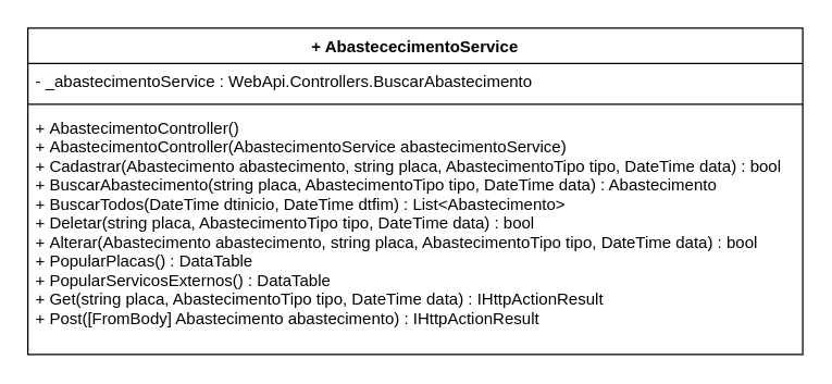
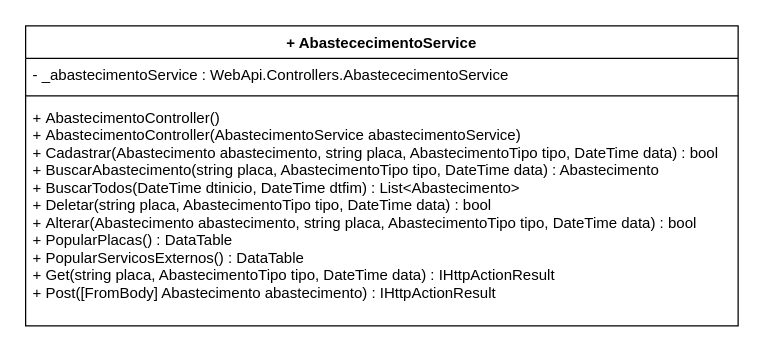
  <mxCell id="0" />
  <mxCell id="1" parent="0" />
  <mxCell id="2" value="+ AbastececimentoService" parent="1" vertex="1" style="swimlane;fontStyle=1;align=center;verticalAlign=top;childLayout=stackLayout;horizontal=1;startSize=26;horizontalStack=0;resizeParent=1;resizeParentMax=0;resizeLast=0;collapsible=1;marginBottom=0;"><mxGeometry as="geometry" width="570" height="240" x="20" y="20" /></mxCell>
- <mxCell id="3" value="- _abastecimentoService : WebApi.Controllers.BuscarAbastecimento" parent="2" vertex="1" style="text;strokeColor=none;fillColor=none;align=left;verticalAlign=top;spacingLeft=4;spacingRight=4;overflow=hidden;rotatable=0;points=[[0,0.5],[1,0.5]];portConstraint=eastwest;"><mxGeometry as="geometry" width="570" height="26" y="26" /></mxCell>
+ <mxCell id="3" value="- _abastecimentoService : WebApi.Controllers.AbastececimentoService" parent="2" vertex="1" style="text;strokeColor=none;fillColor=none;align=left;verticalAlign=top;spacingLeft=4;spacingRight=4;overflow=hidden;rotatable=0;points=[[0,0.5],[1,0.5]];portConstraint=eastwest;"><mxGeometry as="geometry" width="570" height="26" y="26" /></mxCell>
  <mxCell id="4" value="" parent="2" vertex="1" style="line;strokeWidth=1;fillColor=none;align=left;verticalAlign=middle;spacingTop=-1;spacingLeft=3;spacingRight=3;rotatable=0;labelPosition=right;points=[];portConstraint=eastwest;"><mxGeometry as="geometry" width="570" height="8" y="52" /></mxCell>
  <mxCell id="5" value="+ AbastecimentoController()&#10;+ AbastecimentoController(AbastecimentoService abastecimentoService)&#10;+ Cadastrar(Abastecimento abastecimento, string placa, AbastecimentoTipo tipo, DateTime data) : bool&#10;+ BuscarAbastecimento(string placa, AbastecimentoTipo tipo, DateTime data) : Abastecimento&#10;+ BuscarTodos(DateTime dtinicio, DateTime dtfim) : List&lt;Abastecimento&gt;&#10;+ Deletar(string placa, AbastecimentoTipo tipo, DateTime data) : bool&#10;+ Alterar(Abastecimento abastecimento, string placa, AbastecimentoTipo tipo, DateTime data) : bool&#10;+ PopularPlacas() : DataTable&#10;+ PopularServicosExternos() : DataTable&#10;+ Get(string placa, AbastecimentoTipo tipo, DateTime data) : IHttpActionResult&#10;+ Post([FromBody] Abastecimento abastecimento) : IHttpActionResult" parent="2" vertex="1" style="text;strokeColor=none;fillColor=none;align=left;verticalAlign=top;spacingLeft=4;spacingRight=4;overflow=hidden;rotatable=0;points=[[0,0.5],[1,0.5]];portConstraint=eastwest;"><mxGeometry as="geometry" width="570" height="180" y="60" /></mxCell>
